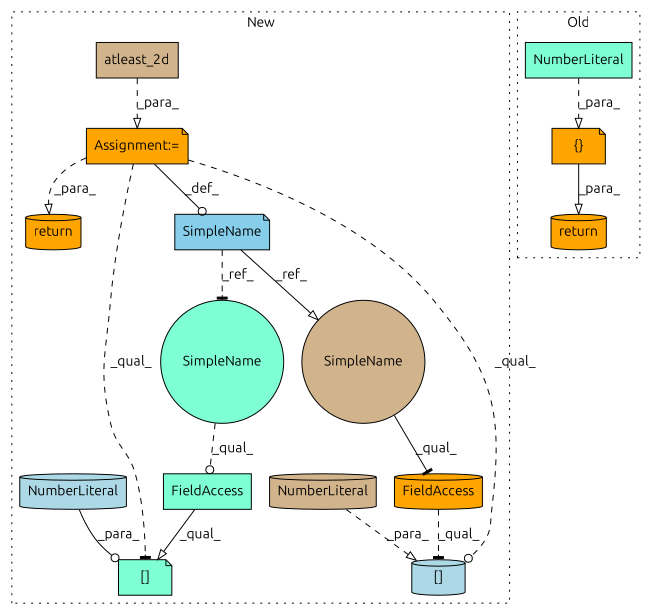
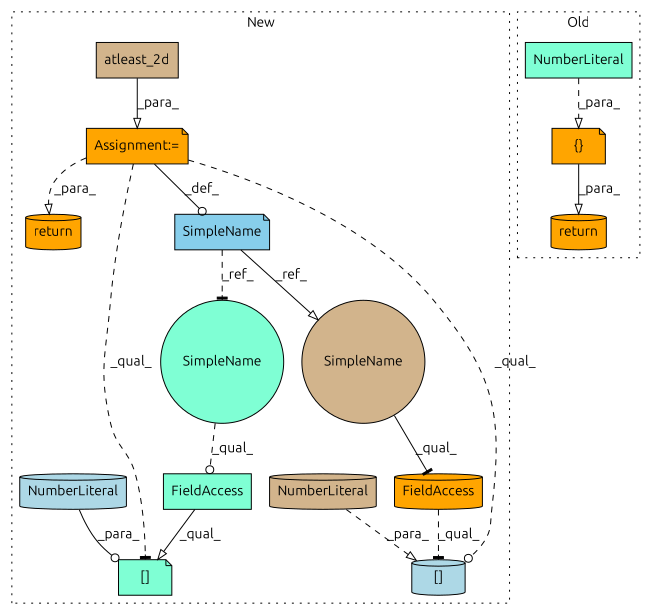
  digraph {
    fontname=Ubuntu
    node [a=34 l=1 s=2725 shape=cylinder style=filled fillcolor=orange fontname=Ubuntu]
    edge [style=dashed arrowhead=onormal fontname=Ubuntu]
    n1 [a=32 l="11,1" label=atleast_2d s="2677,2689" shape=box fillcolor=tan]
    n2 [a=22 l=7 label=FieldAccess shape=box fillcolor=aquamarine]
    n3 [a=41 l=7 label=return s=3648]
    n4 [a=22 l=7 label=FieldAccess s=2736]
    n5 [a=7 label="Assignment:=" s=2670 shape=note]
    n6 [a=2 l="8,1" label="[]" s="2725,2734" shape=note fillcolor=aquamarine]
    n7 [label=NumberLiteral s=2733 fillcolor=lightblue]
    n8 [a=2 l="8,1" label="[]" s="2736,2745" fillcolor=lightblue]
    n9 [label=NumberLiteral s=2744 fillcolor=tan]
    n10 [a=42 label=SimpleName s=2669 shape=note fillcolor=skyblue]
    n11 [a=42 label=SimpleName shape=circle fillcolor=aquamarine]
    n12 [a=42 label=SimpleName s=2736 shape=circle fillcolor=tan]
    n13 [a=41 l=7 label=return s=1958]
    n14 [a=4 l="1,1" label="{}" s="1678,1682" shape=note]
    n15 [label=NumberLiteral s=1679 shape=box fillcolor=aquamarine]
    subgraph cluster_1 {
      label=New
      style=dotted
      n1
      n2
      n3
      n4
      n5
      n6
      n7
      n8
      n9
      n10
      n11
      n12
    }
    subgraph cluster_2 {
      label=Old
      style=dotted
      n13
      n14
      n15
    }
-   n1 -> n5 [label=_para_]
+   n1 -> n5 [label=_para_ style=solid]
    n2 -> n6 [label=_qual_ style=solid]
    n4 -> n8 [label=_qual_ arrowhead=tee]
    n5 -> n3 [label=_para_]
    n5 -> n6 [label=_qual_ arrowhead=tee]
    n5 -> n8 [label=_qual_ arrowhead=odot]
    n5 -> n10 [label=_def_ style=solid arrowhead=odot]
    n7 -> n6 [label=_para_ style=solid arrowhead=odot]
    n9 -> n8 [label=_para_]
    n10 -> n11 [label=_ref_ arrowhead=tee]
    n10 -> n12 [label=_ref_ style=solid]
    n11 -> n2 [label=_qual_ arrowhead=odot]
    n12 -> n4 [label=_qual_ style=solid arrowhead=tee]
    n14 -> n13 [label=_para_ style=solid]
    n15 -> n14 [label=_para_]
  }
